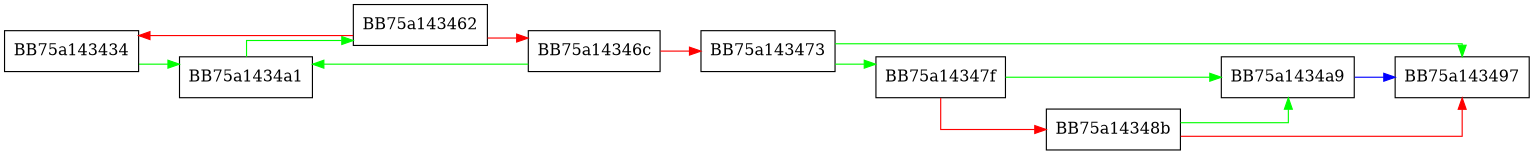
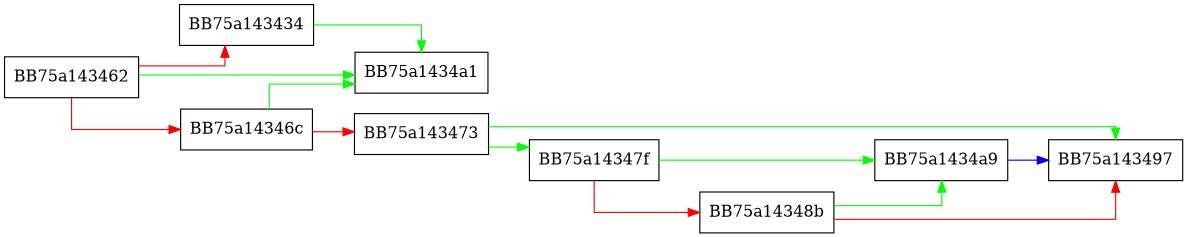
  digraph {
    rankdir=LR
    splines=ortho
    node [shape=box]
    edge [color=green]
    BB75a143434
    BB75a1434a1
    BB75a143462
    BB75a14346c
    BB75a143473
    BB75a143497
    BB75a14347f
    BB75a1434a9
    BB75a14348b
    BB75a143434 -> BB75a1434a1
    BB75a143462 -> BB75a143434 [color=red]
-   BB75a1434a1 -> BB75a143462
+   BB75a143462 -> BB75a1434a1
    BB75a143462 -> BB75a14346c [color=red]
    BB75a14346c -> BB75a1434a1
    BB75a14346c -> BB75a143473 [color=red]
    BB75a143473 -> BB75a143497
    BB75a143473 -> BB75a14347f
    BB75a14347f -> BB75a1434a9
    BB75a14347f -> BB75a14348b [color=red]
    BB75a1434a9 -> BB75a143497 [color=blue]
    BB75a14348b -> BB75a143497 [color=red]
    BB75a14348b -> BB75a1434a9
  }
